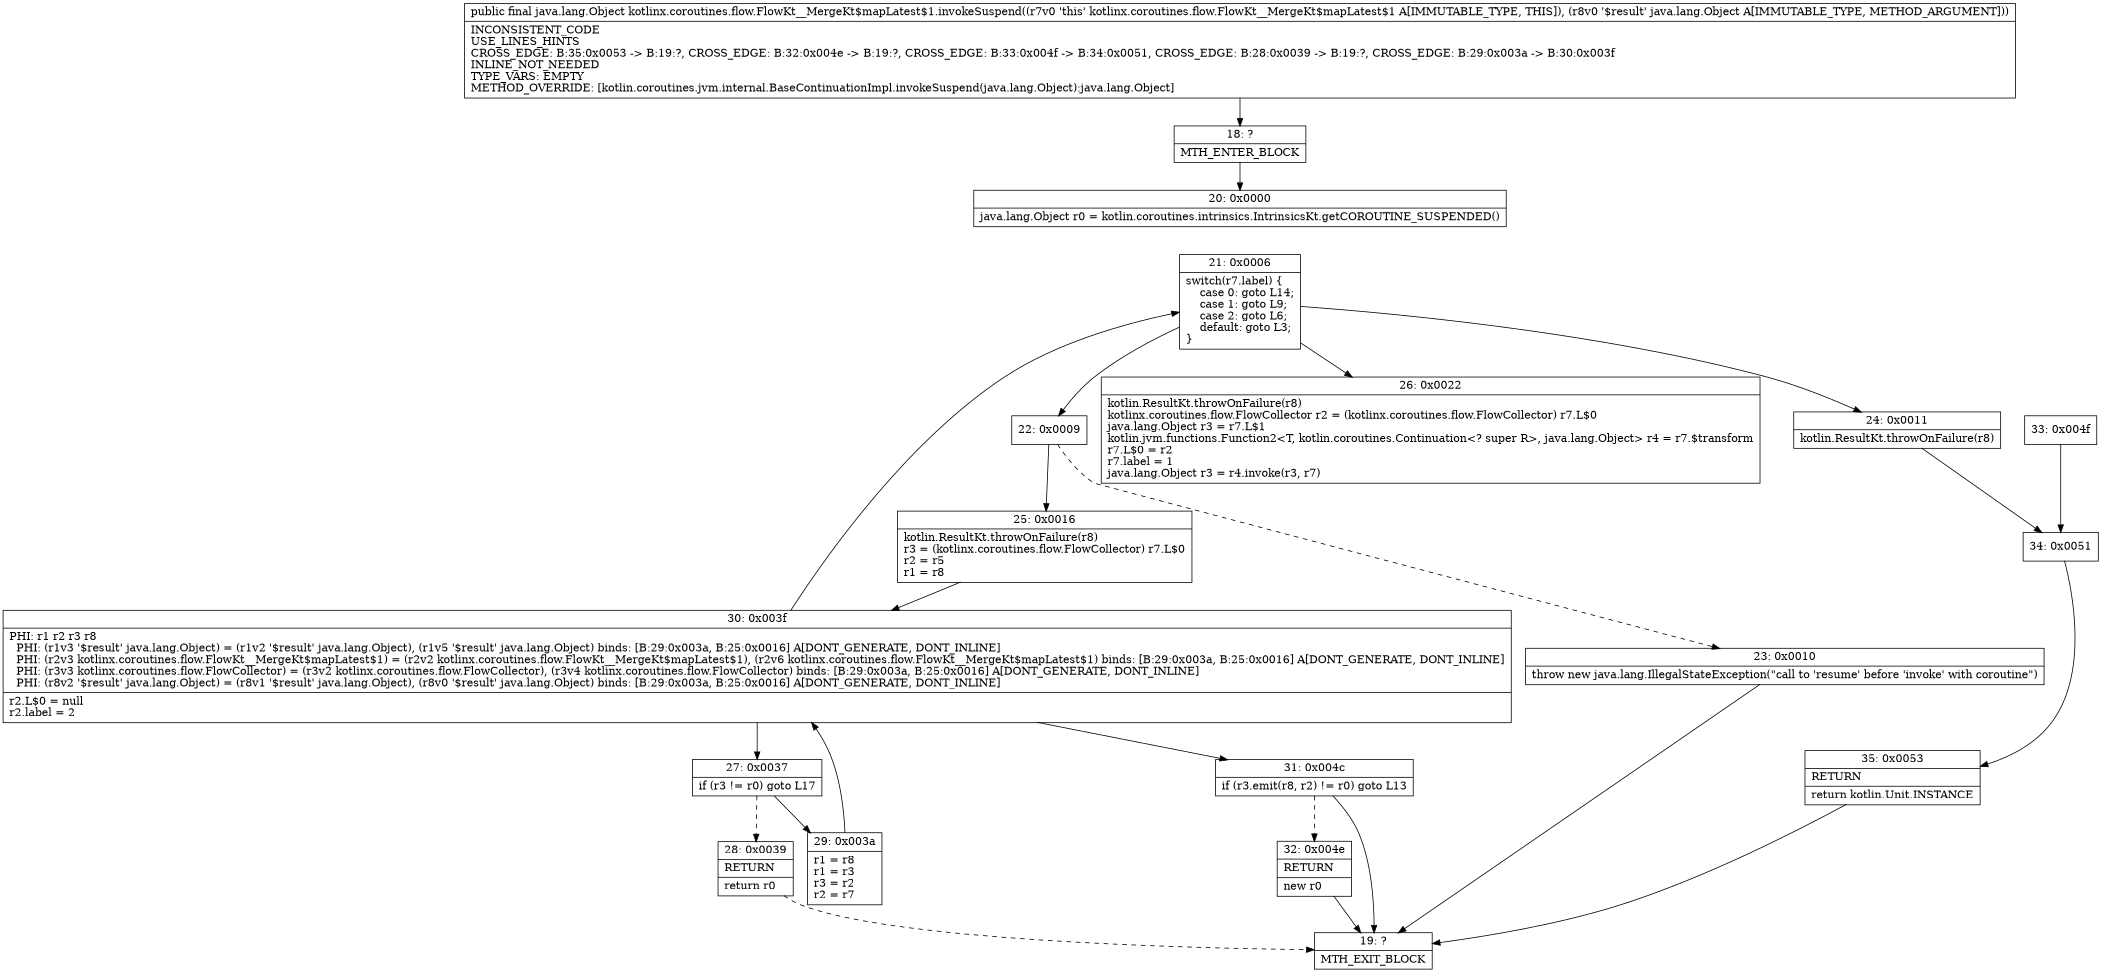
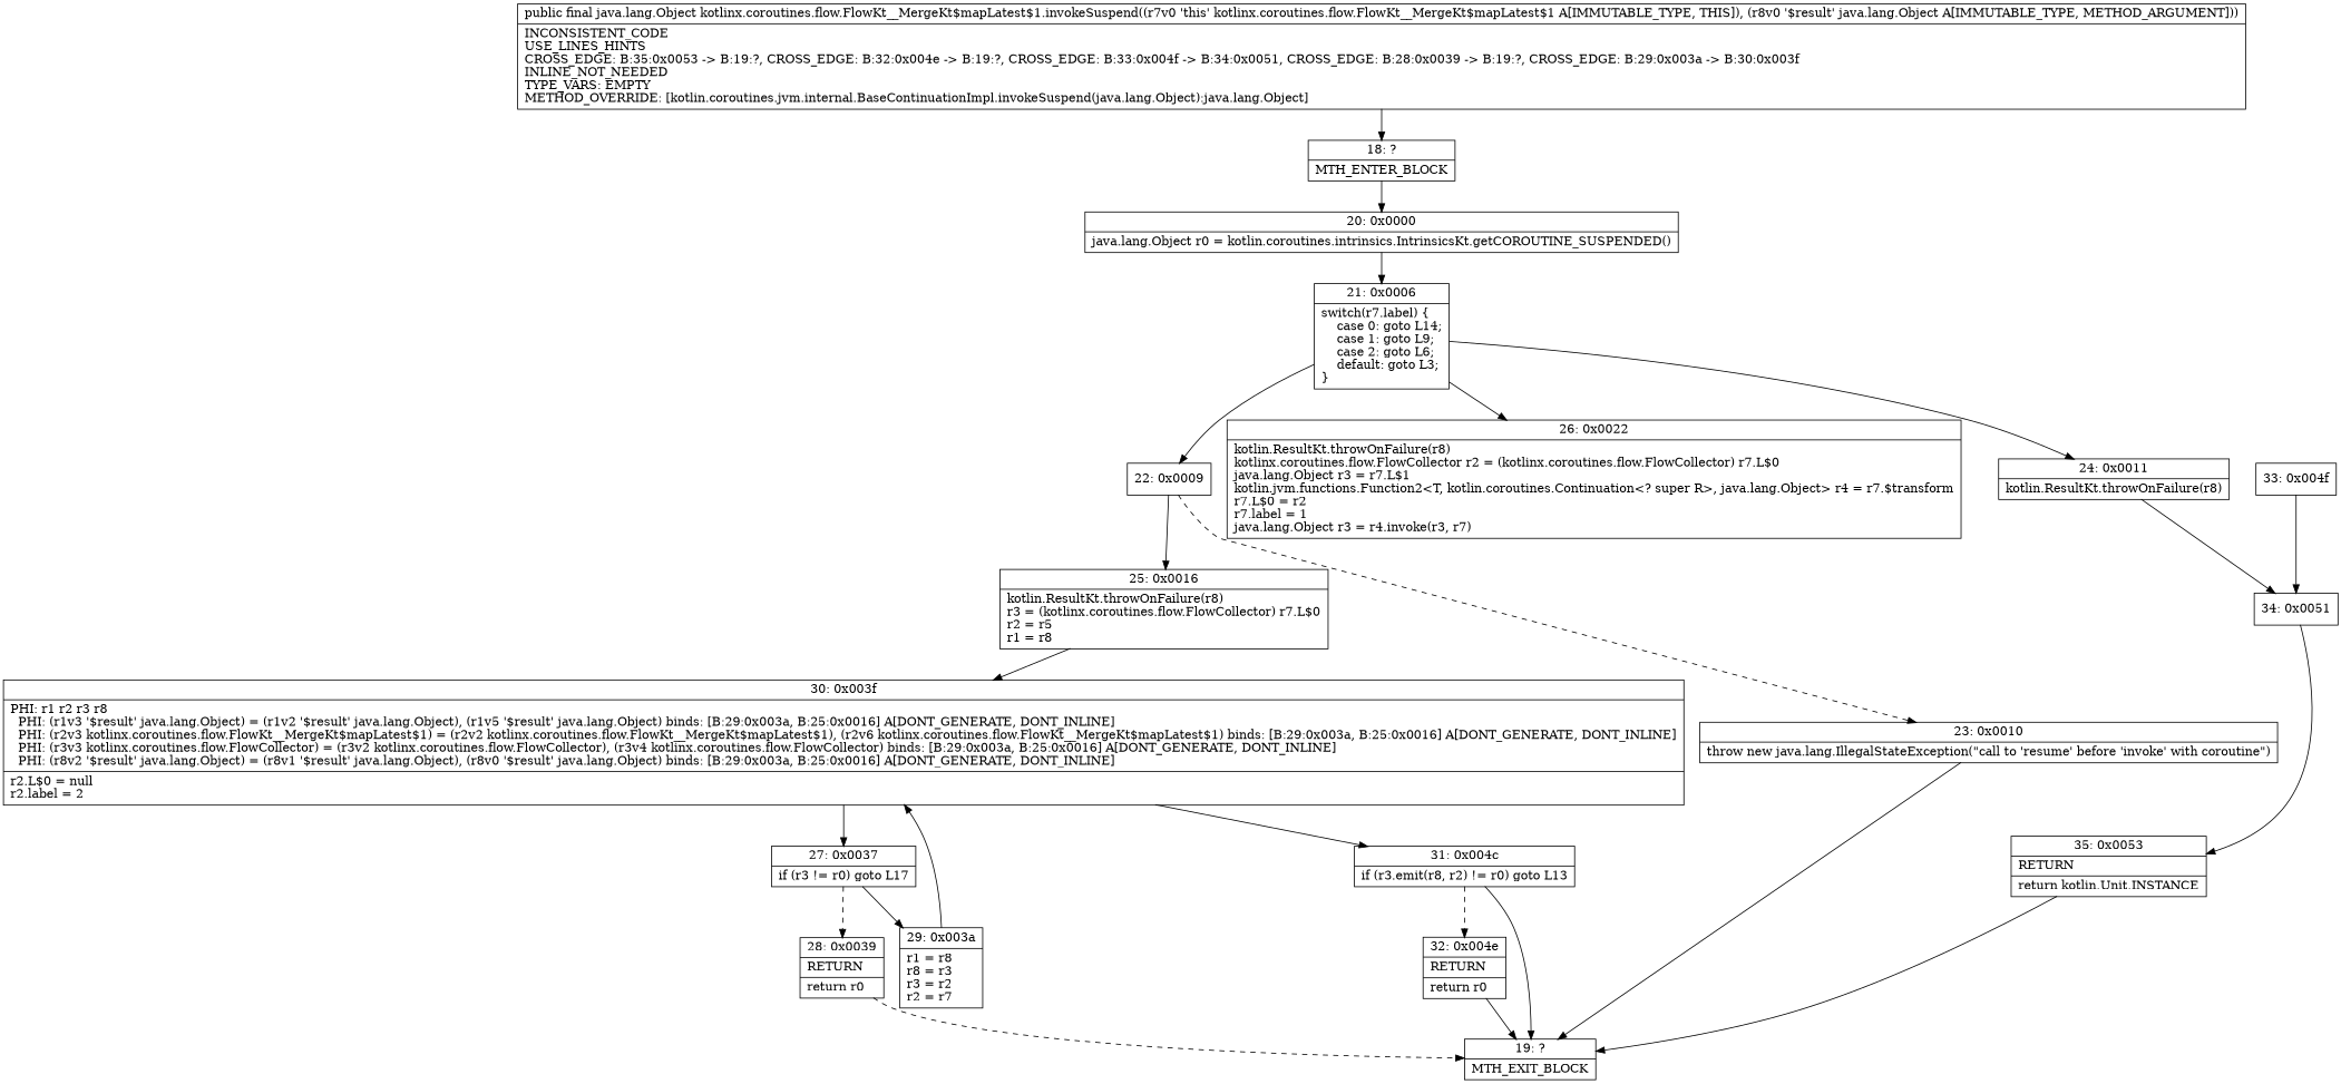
  digraph {
    node [shape=record]
    n1 [label="{18\:\ ?|MTH_ENTER_BLOCK\l}"]
    n2 [label="{20\:\ 0x0000|java.lang.Object r0 = kotlin.coroutines.intrinsics.IntrinsicsKt.getCOROUTINE_SUSPENDED()\l}"]
    n3 [label="{21\:\ 0x0006|switch(r7.label) \{\l    case 0: goto L14;\l    case 1: goto L9;\l    case 2: goto L6;\l    default: goto L3;\l\}\l}"]
    n4 [label="{22\:\ 0x0009}"]
    n5 [label="{24\:\ 0x0011|kotlin.ResultKt.throwOnFailure(r8)\l}"]
    n6 [label="{26\:\ 0x0022|kotlin.ResultKt.throwOnFailure(r8)\lkotlinx.coroutines.flow.FlowCollector r2 = (kotlinx.coroutines.flow.FlowCollector) r7.L$0\ljava.lang.Object r3 = r7.L$1\lkotlin.jvm.functions.Function2\<T, kotlin.coroutines.Continuation\<? super R\>, java.lang.Object\> r4 = r7.$transform\lr7.L$0 = r2\lr7.label = 1\ljava.lang.Object r3 = r4.invoke(r3, r7)\l}"]
    n7 [label="{25\:\ 0x0016|kotlin.ResultKt.throwOnFailure(r8)\lr3 = (kotlinx.coroutines.flow.FlowCollector) r7.L$0\lr2 = r5\lr1 = r8\l}"]
    n8 [label="{23\:\ 0x0010|throw new java.lang.IllegalStateException(\"call to 'resume' before 'invoke' with coroutine\")\l}"]
    n9 [label="{34\:\ 0x0051}"]
    n10 [label="{30\:\ 0x003f|PHI: r1 r2 r3 r8 \l  PHI: (r1v3 '$result' java.lang.Object) = (r1v2 '$result' java.lang.Object), (r1v5 '$result' java.lang.Object) binds: [B:29:0x003a, B:25:0x0016] A[DONT_GENERATE, DONT_INLINE]\l  PHI: (r2v3 kotlinx.coroutines.flow.FlowKt__MergeKt$mapLatest$1) = (r2v2 kotlinx.coroutines.flow.FlowKt__MergeKt$mapLatest$1), (r2v6 kotlinx.coroutines.flow.FlowKt__MergeKt$mapLatest$1) binds: [B:29:0x003a, B:25:0x0016] A[DONT_GENERATE, DONT_INLINE]\l  PHI: (r3v3 kotlinx.coroutines.flow.FlowCollector) = (r3v2 kotlinx.coroutines.flow.FlowCollector), (r3v4 kotlinx.coroutines.flow.FlowCollector) binds: [B:29:0x003a, B:25:0x0016] A[DONT_GENERATE, DONT_INLINE]\l  PHI: (r8v2 '$result' java.lang.Object) = (r8v1 '$result' java.lang.Object), (r8v0 '$result' java.lang.Object) binds: [B:29:0x003a, B:25:0x0016] A[DONT_GENERATE, DONT_INLINE]\l|r2.L$0 = null\lr2.label = 2\l}"]
    n11 [label="{19\:\ ?|MTH_EXIT_BLOCK\l}"]
    n12 [label="{35\:\ 0x0053|RETURN\l|return kotlin.Unit.INSTANCE\l}"]
    n13 [label="{31\:\ 0x004c|if (r3.emit(r8, r2) != r0) goto L13\l}"]
    n14 [label="{27\:\ 0x0037|if (r3 != r0) goto L17\l}"]
-   n15 [label="{32\:\ 0x004e|RETURN\l|new r0\l}"]
+   n15 [label="{32\:\ 0x004e|RETURN\l|return r0\l}"]
    n16 [label="{33\:\ 0x004f}"]
    n17 [label="{28\:\ 0x0039|RETURN\l|return r0\l}"]
-   n18 [label="{29\:\ 0x003a|r1 = r8\lr1 = r3\lr3 = r2\lr2 = r7\l}"]
+   n18 [label="{29\:\ 0x003a|r1 = r8\lr8 = r3\lr3 = r2\lr2 = r7\l}"]
    n19 [label="{public final java.lang.Object kotlinx.coroutines.flow.FlowKt__MergeKt$mapLatest$1.invokeSuspend((r7v0 'this' kotlinx.coroutines.flow.FlowKt__MergeKt$mapLatest$1 A[IMMUTABLE_TYPE, THIS]), (r8v0 '$result' java.lang.Object A[IMMUTABLE_TYPE, METHOD_ARGUMENT]))  | INCONSISTENT_CODE\lUSE_LINES_HINTS\lCROSS_EDGE: B:35:0x0053 \-\> B:19:?, CROSS_EDGE: B:32:0x004e \-\> B:19:?, CROSS_EDGE: B:33:0x004f \-\> B:34:0x0051, CROSS_EDGE: B:28:0x0039 \-\> B:19:?, CROSS_EDGE: B:29:0x003a \-\> B:30:0x003f\lINLINE_NOT_NEEDED\lTYPE_VARS: EMPTY\lMETHOD_OVERRIDE: [kotlin.coroutines.jvm.internal.BaseContinuationImpl.invokeSuspend(java.lang.Object):java.lang.Object]\l}"]
    n1 -> n2
-   n10 -> n3
+   n2 -> n3
    n3 -> n4
    n3 -> n5
    n3 -> n6
    n4 -> n7
    n4 -> n8 [style=dashed]
    n5 -> n9
    n7 -> n10
    n8 -> n11
    n9 -> n12
    n10 -> n13
    n10 -> n14
    n12 -> n11
    n13 -> n11
    n13 -> n15 [style=dashed]
    n14 -> n17 [style=dashed]
    n14 -> n18
    n15 -> n11
    n16 -> n9
    n17 -> n11 [style=dashed]
    n18 -> n10
    n19 -> n1
  }
